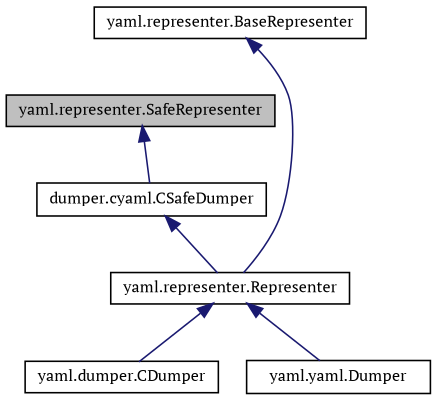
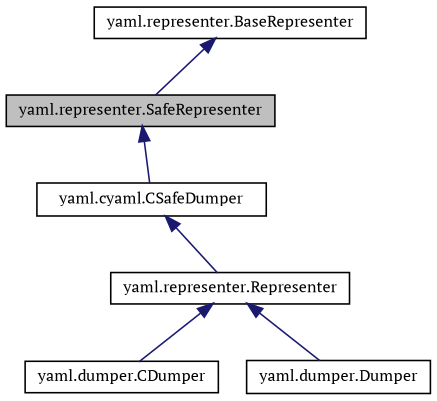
  digraph {
    fontname="PT Serif"
    node [color=black fillcolor=white fontname="PT Serif" fontsize=10 shape=record style=filled]
    edge [color=midnightblue dir=back fontname="PT Serif" fontsize=10 labelfontname=Helvetica labelfontsize=10 style=solid]
    n1 [fillcolor=grey75 fontcolor=black height=0.2 label="yaml.representer.SafeRepresenter" width=0.4]
-   n2 [height=0.2 label="dumper.cyaml.CSafeDumper" width=0.4]
+   n2 [height=0.2 label="yaml.cyaml.CSafeDumper" width=0.4]
    n3 [height=0.2 label="yaml.representer.Representer" width=0.4]
    n4 [height=0.2 label="yaml.dumper.CDumper" width=0.4]
-   n5 [height=0.2 label="yaml.yaml.Dumper" width=0.4]
+   n5 [height=0.2 label="yaml.dumper.Dumper" width=0.4]
    n6 [height=0.2 label="yaml.representer.BaseRepresenter" width=0.4]
    n1 -> n2
    n2 -> n3
    n3 -> n4
    n3 -> n5
-   n6 -> n3
+   n6 -> n1
  }
